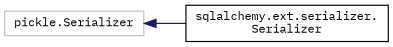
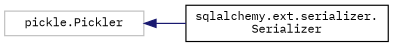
  digraph {
    rankdir=LR
    fontname="IBM Plex Mono"
    node [fillcolor=white fontname="IBM Plex Mono" fontsize=10 shape=record style=filled]
-   n1 [color=grey75 height=0.2 label="pickle.Serializer" width=0.4]
+   n1 [color=grey75 height=0.2 label="pickle.Pickler" width=0.4]
    n2 [color=black height=0.2 label="sqlalchemy.ext.serializer.\lSerializer" width=0.4]
    n1 -> n2 [color=midnightblue dir=back fontname="IBM Plex Mono" fontsize=10 labelfontname=Helvetica labelfontsize=10 style=solid]
  }
